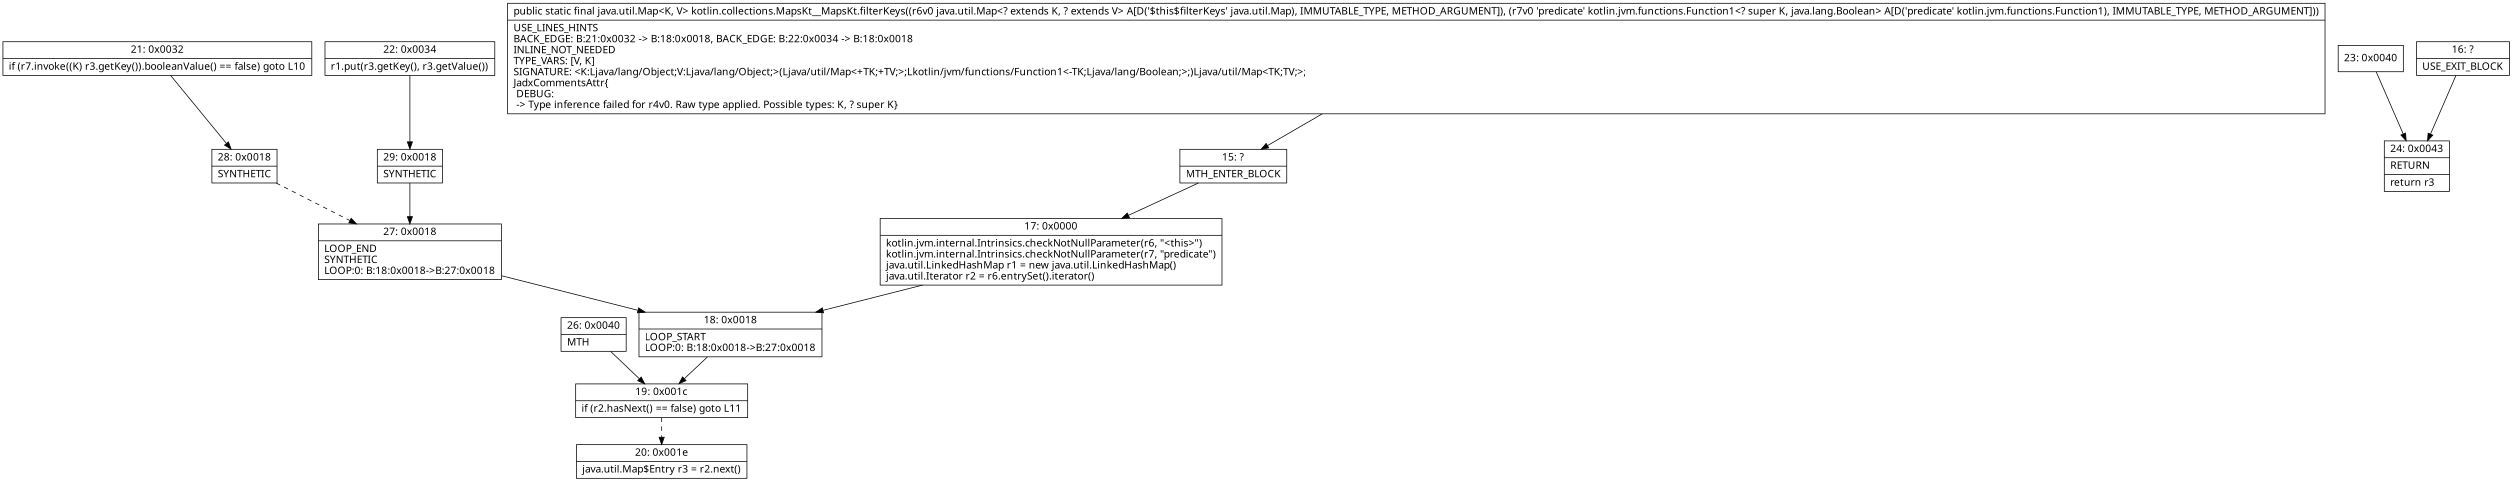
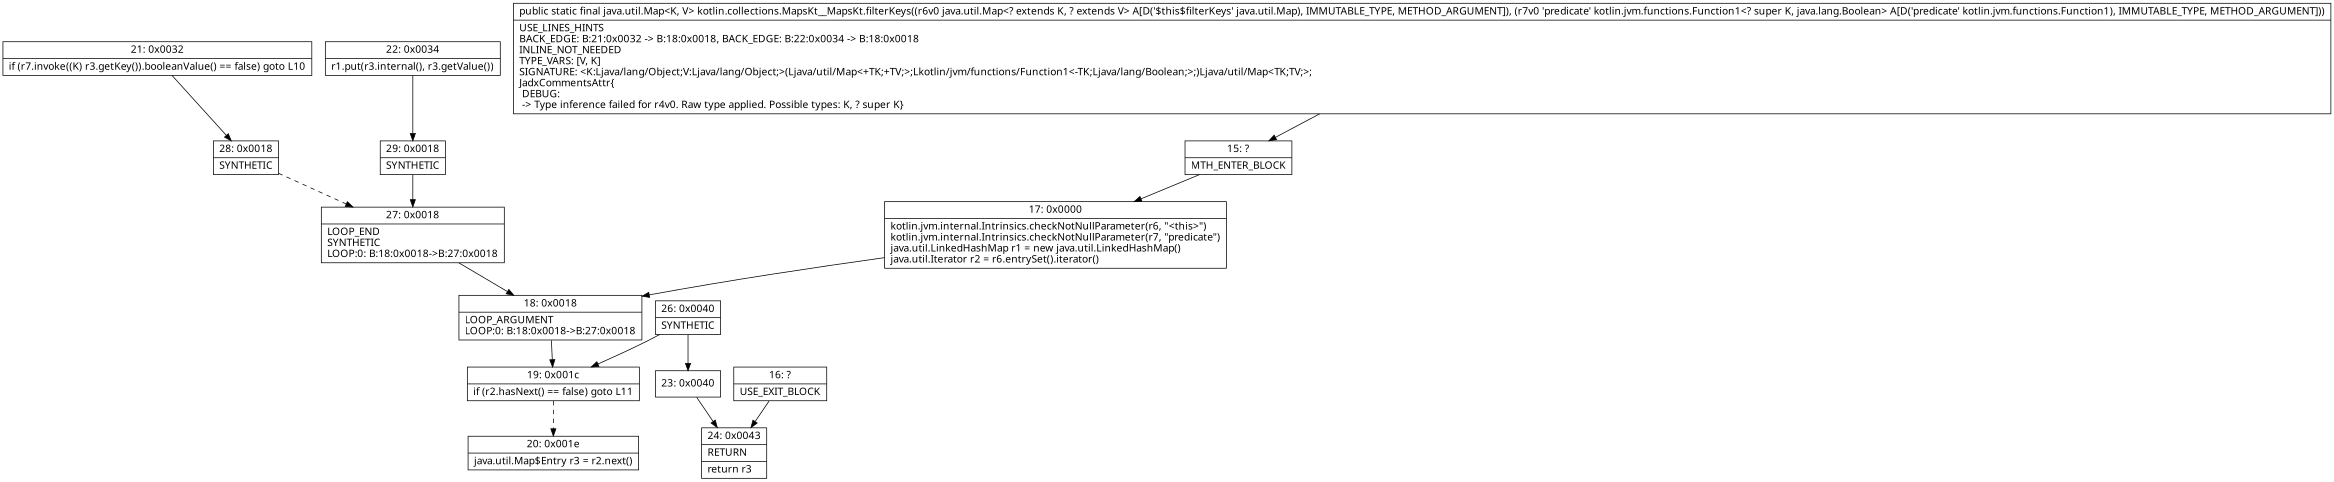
  digraph {
    fontname="Noto Sans"
    node [fontname="Noto Sans" shape=record]
    edge [fontname="Noto Sans"]
    n1 [label="{15\:\ ?|MTH_ENTER_BLOCK\l}"]
    n2 [label="{17\:\ 0x0000|kotlin.jvm.internal.Intrinsics.checkNotNullParameter(r6, \"\<this\>\")\lkotlin.jvm.internal.Intrinsics.checkNotNullParameter(r7, \"predicate\")\ljava.util.LinkedHashMap r1 = new java.util.LinkedHashMap()\ljava.util.Iterator r2 = r6.entrySet().iterator()\l}"]
-   n3 [label="{18\:\ 0x0018|LOOP_START\lLOOP:0: B:18:0x0018\-\>B:27:0x0018\l}"]
+   n3 [label="{18\:\ 0x0018|LOOP_ARGUMENT\lLOOP:0: B:18:0x0018\-\>B:27:0x0018\l}"]
    n4 [label="{19\:\ 0x001c|if (r2.hasNext() == false) goto L11\l}"]
    n5 [label="{20\:\ 0x001e|java.util.Map$Entry r3 = r2.next()\l}"]
-   n6 [label="{26\:\ 0x0040|MTH\l}"]
+   n6 [label="{26\:\ 0x0040|SYNTHETIC\l}"]
    n7 [label="{23\:\ 0x0040}"]
    n8 [label="{21\:\ 0x0032|if (r7.invoke((K) r3.getKey()).booleanValue() == false) goto L10\l}"]
    n9 [label="{28\:\ 0x0018|SYNTHETIC\l}"]
    n10 [label="{27\:\ 0x0018|LOOP_END\lSYNTHETIC\lLOOP:0: B:18:0x0018\-\>B:27:0x0018\l}"]
-   n11 [label="{22\:\ 0x0034|r1.put(r3.getKey(), r3.getValue())\l}"]
+   n11 [label="{22\:\ 0x0034|r1.put(r3.internal(), r3.getValue())\l}"]
    n12 [label="{29\:\ 0x0018|SYNTHETIC\l}"]
    n13 [label="{24\:\ 0x0043|RETURN\l|return r3\l}"]
    n14 [label="{16\:\ ?|USE_EXIT_BLOCK\l}"]
    n15 [label="{public static final java.util.Map\<K, V\> kotlin.collections.MapsKt__MapsKt.filterKeys((r6v0 java.util.Map\<? extends K, ? extends V\> A[D('$this$filterKeys' java.util.Map), IMMUTABLE_TYPE, METHOD_ARGUMENT]), (r7v0 'predicate' kotlin.jvm.functions.Function1\<? super K, java.lang.Boolean\> A[D('predicate' kotlin.jvm.functions.Function1), IMMUTABLE_TYPE, METHOD_ARGUMENT]))  | USE_LINES_HINTS\lBACK_EDGE: B:21:0x0032 \-\> B:18:0x0018, BACK_EDGE: B:22:0x0034 \-\> B:18:0x0018\lINLINE_NOT_NEEDED\lTYPE_VARS: [V, K]\lSIGNATURE: \<K:Ljava\/lang\/Object;V:Ljava\/lang\/Object;\>(Ljava\/util\/Map\<+TK;+TV;\>;Lkotlin\/jvm\/functions\/Function1\<\-TK;Ljava\/lang\/Boolean;\>;)Ljava\/util\/Map\<TK;TV;\>;\lJadxCommentsAttr\{\l DEBUG: \l \-\> Type inference failed for r4v0. Raw type applied. Possible types: K, ? super K\}\l}"]
    n1 -> n2
    n2 -> n3
    n3 -> n4
    n4 -> n5 [style=dashed]
    n6 -> n4
+   n6 -> n7
    n7 -> n13
    n8 -> n9
    n9 -> n10 [style=dashed]
    n10 -> n3
    n11 -> n12
    n12 -> n10
    n14 -> n13
    n15 -> n1
  }
